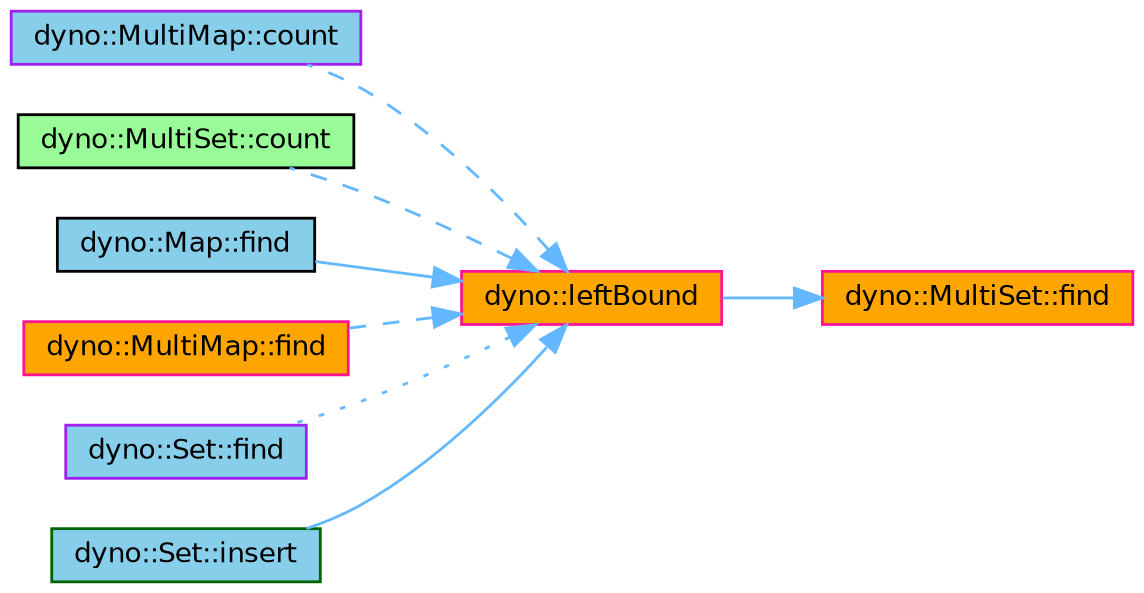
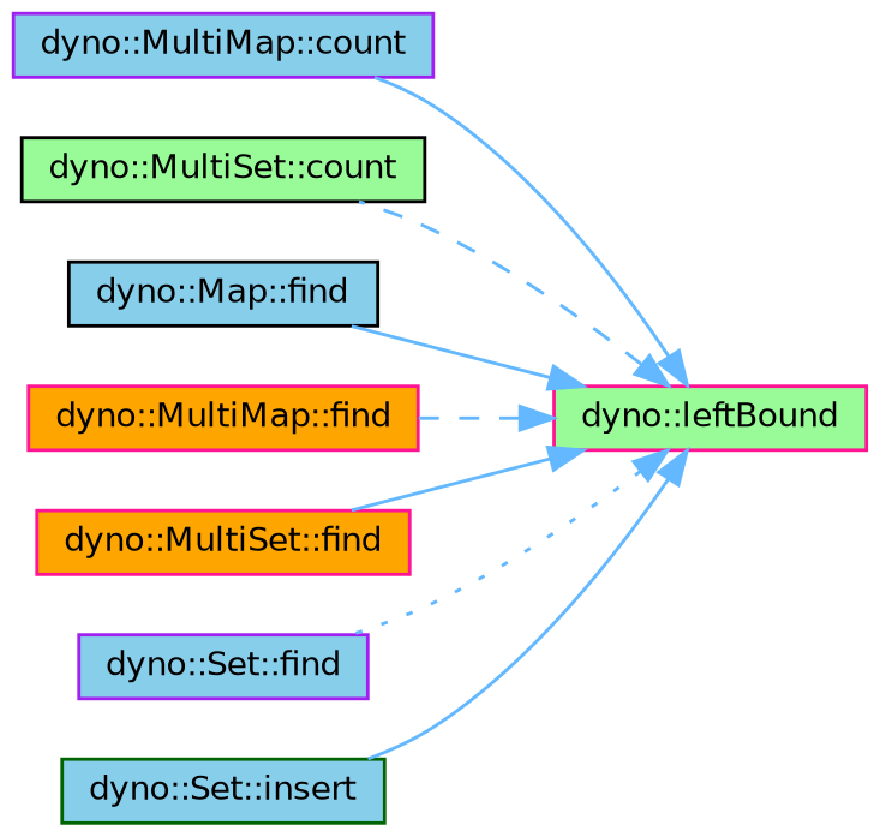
  digraph {
    rankdir=RL
    node [color=deeppink fillcolor=skyblue fontname=Helvetica fontsize=10 shape=box style=filled]
    edge [color=steelblue1 dir=back fontname=Helvetica fontsize=10 labelfontname=Helvetica labelfontsize=10 style=dashed]
-   n1 [fillcolor=orange fontcolor=black height=0.2 label="dyno::leftBound" width=0.4]
+   n1 [fillcolor=palegreen fontcolor=black height=0.2 label="dyno::leftBound" width=0.4]
    n2 [color=purple height=0.2 label="dyno::MultiMap::count" width=0.4]
    n3 [color=black fillcolor=palegreen height=0.2 label="dyno::MultiSet::count" width=0.4]
    n4 [color=black height=0.2 label="dyno::Map::find" width=0.4]
    n5 [fillcolor=orange height=0.2 label="dyno::MultiMap::find" width=0.4]
    n6 [fillcolor=orange height=0.2 label="dyno::MultiSet::find" width=0.4]
    n7 [color=purple height=0.2 label="dyno::Set::find" width=0.4]
    n8 [color=darkgreen height=0.2 label="dyno::Set::insert" width=0.4]
-   n1 -> n2
+   n1 -> n2 [style=solid]
    n1 -> n3
    n1 -> n4 [style=solid]
    n1 -> n5
-   n6 -> n1 [style=solid]
+   n1 -> n6 [style=solid]
    n1 -> n7 [style=dotted]
    n1 -> n8 [style=solid]
  }
